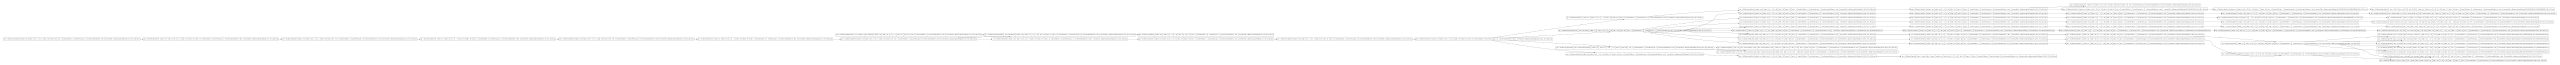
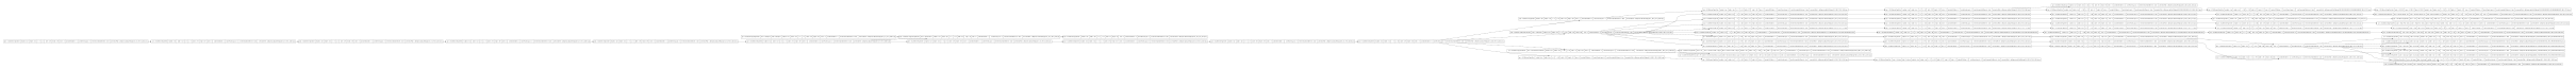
  digraph {
    rankdir=LR
    node [fontname=Arial shape=record]
    n1 [label="{type = XCUIElementTypeApplication\l|name = AliExpress\l|label = AliExpress\l|enabled = true\l|visible = true\l|x = 0\l|y = 0\l|width = 375\l|height = 667\l|index = 0\l|numberOfChildren = 2\l|eventGeneratedOnElement = false \l|screenshotPath = aliExpress-addCart/S6/pngs/0.0_0.0_750.0_1334.0.png\l}"]
    n2 [label="{type = XCUIElementTypeNavigationBar\l|name = AEGSKUView\l|enabled = true\l|visible = true\l|x = 0\l|y = 20\l|width = 375\l|height = 44\l|index = 0\l|numberOfChildren = 1\l|numInParentLayout = 0\l|eventGeneratedOnElement = false \l|screenshotPath = aliExpress-addCart/S6/pngs/0.0_40.0_750.0_128.0.png\l}"]
-   n3 [label="{type = XCUIElementTypeWindow\l|enabled = true\l|visible = true\l|x = 0\l|y = 0\l|width = 375\l|height = 667\l|index = 0\l|numberOfChildren = 1\l|numInParentLayout = 0\l|eventGeneratedOnElement = false \l|screenshotPath = aliExpress-addCart/S6/pngs/0.0_0.0_750.0_1334.0.png\l}"]
    n4 [label="{type = XCUIElementTypeOther\l|enabled = true\l|visible = true\l|x = 0\l|y = 0\l|width = 375\l|height = 667\l|index = 0\l|numberOfChildren = 1\l|numInParentLayout = 0\l|eventGeneratedOnElement = false \l|screenshotPath = aliExpress-addCart/S6/pngs/0.0_0.0_750.0_1334.0.png\l}"]
    n5 [label="{type = XCUIElementTypeOther\l|enabled = true\l|visible = true\l|x = 0\l|y = 0\l|width = 375\l|height = 667\l|index = 0\l|numberOfChildren = 1\l|numInParentLayout = 0\l|eventGeneratedOnElement = false \l|screenshotPath = aliExpress-addCart/S6/pngs/0.0_0.0_750.0_1334.0.png\l}"]
    n6 [label="{type = XCUIElementTypeOther\l|enabled = true\l|visible = true\l|x = 0\l|y = 0\l|width = 375\l|height = 667\l|index = 0\l|numberOfChildren = 1\l|numInParentLayout = 0\l|eventGeneratedOnElement = false \l|screenshotPath = aliExpress-addCart/S6/pngs/0.0_0.0_750.0_1334.0.png\l}"]
    n7 [label="{type = XCUIElementTypeOther\l|enabled = true\l|visible = true\l|x = 0\l|y = 0\l|width = 375\l|height = 667\l|index = 0\l|numberOfChildren = 1\l|numInParentLayout = 0\l|eventGeneratedOnElement = false \l|screenshotPath = aliExpress-addCart/S6/pngs/0.0_0.0_750.0_1334.0.png\l}"]
    n8 [label="{type = XCUIElementTypeOther\l|enabled = true\l|visible = true\l|x = 0\l|y = 0\l|width = 375\l|height = 667\l|index = 0\l|numberOfChildren = 1\l|numInParentLayout = 0\l|eventGeneratedOnElement = false \l|screenshotPath = aliExpress-addCart/S6/pngs/0.0_0.0_750.0_1334.0.png\l}"]
    n9 [label="{type = XCUIElementTypeOther\l|enabled = true\l|visible = true\l|x = 0\l|y = 0\l|width = 375\l|height = 667\l|index = 0\l|numberOfChildren = 2\l|numInParentLayout = 0\l|eventGeneratedOnElement = false \l|screenshotPath = aliExpress-addCart/S6/pngs/0.0_0.0_750.0_1334.0.png\l}"]
    n10 [label="{type = XCUIElementTypeOther\l|enabled = true\l|visible = true\l|x = 0\l|y = 0\l|width = 375\l|height = 667\l|index = 1\l|numberOfChildren = 1\l|numInParentLayout = 1\l|eventGeneratedOnElement = false \l|screenshotPath = aliExpress-addCart/S6/pngs/0.0_0.0_750.0_1334.0.png\l}"]
    n11 [label="{type = XCUIElementTypeButton\l|enabled = true\l|visible = true\l|x = 8\l|y = 22\l|width = 40\l|height = 40\l|index = 0\l|numberOfChildren = 0\l|numInParentLayout = 0\l|eventGeneratedOnElement = false \l|screenshotPath = aliExpress-addCart/S6/pngs/16.0_44.0_96.0_124.0.png\l}"]
    n12 [label="{type = XCUIElementTypeOther\l|enabled = true\l|visible = true\l|x = 0\l|y = 0\l|width = 375\l|height = 667\l|index = 0\l|numberOfChildren = 1\l|numInParentLayout = 0\l|eventGeneratedOnElement = false \l|screenshotPath = aliExpress-addCart/S6/pngs/0.0_0.0_750.0_1334.0.png\l}"]
    n13 [label="{type = XCUIElementTypeOther\l|enabled = true\l|visible = true\l|x = 0\l|y = 0\l|width = 375\l|height = 667\l|index = 0\l|numberOfChildren = 1\l|numInParentLayout = 0\l|eventGeneratedOnElement = false \l|screenshotPath = aliExpress-addCart/S6/pngs/0.0_0.0_750.0_1334.0.png\l}"]
    n14 [label="{type = XCUIElementTypeOther\l|enabled = true\l|visible = true\l|x = 0\l|y = 64\l|width = 375\l|height = 603\l|index = 0\l|numberOfChildren = 5\l|numInParentLayout = 0\l|eventGeneratedOnElement = false \l|screenshotPath = aliExpress-addCart/S6/pngs/0.0_128.0_750.0_1334.0.png\l}"]
    n15 [label="{type = XCUIElementTypeOther\l|enabled = true\l|visible = true\l|x = 0\l|y = 64\l|width = 375\l|height = 120\l|index = 1\l|numberOfChildren = 2\l|numInParentLayout = 1\l|eventGeneratedOnElement = false \l|screenshotPath = aliExpress-addCart/S6/pngs/0.0_128.0_750.0_368.0.png\l}"]
    n16 [label="{type = XCUIElementTypeCollectionView\l|name = GBListView\l|enabled = true\l|visible = true\l|x = 0\l|y = 184\l|width = 375\l|height = 605\l|index = 2\l|numberOfChildren = 9\l|numInParentLayout = 2\l|eventGeneratedOnElement = false \l|screenshotPath = aliExpress-addCart/S6/pngs/0.0_368.0_750.0_1574.0.png\l}"]
    n17 [label="{type = XCUIElementTypeScrollView\l|name = GBCoordinatorScrollView\l|enabled = true\l|visible = true\l|x = 367\l|y = 64\l|width = 8\l|height = 603\l|index = 3\l|numberOfChildren = 2\l|numInParentLayout = 3\l|eventGeneratedOnElement = false \l|screenshotPath = aliExpress-addCart/S6/pngs/734.0_128.0_750.0_1334.0.png\l}"]
    n18 [label="{type = XCUIElementTypeOther\l|enabled = true\l|visible = true\l|x = 0\l|y = 615\l|width = 375\l|height = 52\l|index = 4\l|numberOfChildren = 2\l|numInParentLayout = 4\l|eventGeneratedOnElement = true \l|screenshotPath = aliExpress-addCart/S6/pngs/0.0_1230.0_750.0_1334.0.png\l}"]
    n19 [label="{type = XCUIElementTypeOther\l|enabled = true\l|visible = true\l|x = 0\l|y = 64\l|width = 375\l|height = 120\l|index = 1\l|numberOfChildren = 1\l|numInParentLayout = 1\l|eventGeneratedOnElement = false \l|screenshotPath = aliExpress-addCart/S6/pngs/0.0_128.0_750.0_368.0.png\l}"]
    n20 [label="{type = XCUIElementTypeCell\l|enabled = true\l|visible = true\l|x = 0\l|y = 184\l|width = 375\l|height = 38\l|index = 0\l|numberOfChildren = 1\l|numInParentLayout = 0\l|eventGeneratedOnElement = false \l|screenshotPath = aliExpress-addCart/S6/pngs/0.0_368.0_750.0_444.0.png\l}"]
    n21 [label="{type = XCUIElementTypeCell\l|enabled = true\l|visible = true\l|x = 0\l|y = 221\l|width = 375\l|height = 64\l|index = 1\l|numberOfChildren = 1\l|numInParentLayout = 1\l|eventGeneratedOnElement = false \l|screenshotPath = aliExpress-addCart/S6/pngs/0.0_442.0_750.0_570.0.png\l}"]
    n22 [label="{type = XCUIElementTypeCell\l|enabled = true\l|visible = true\l|x = 0\l|y = 284\l|width = 375\l|height = 38\l|index = 2\l|numberOfChildren = 1\l|numInParentLayout = 2\l|eventGeneratedOnElement = false \l|screenshotPath = aliExpress-addCart/S6/pngs/0.0_568.0_750.0_644.0.png\l}"]
    n23 [label="{type = XCUIElementTypeCell\l|enabled = true\l|visible = true\l|x = 0\l|y = 322\l|width = 375\l|height = 63\l|index = 3\l|numberOfChildren = 1\l|numInParentLayout = 3\l|eventGeneratedOnElement = false \l|screenshotPath = aliExpress-addCart/S6/pngs/0.0_644.0_750.0_770.0.png\l}"]
    n24 [label="{type = XCUIElementTypeCell\l|enabled = true\l|visible = true\l|x = 0\l|y = 385\l|width = 375\l|height = 38\l|index = 4\l|numberOfChildren = 1\l|numInParentLayout = 4\l|eventGeneratedOnElement = false \l|screenshotPath = aliExpress-addCart/S6/pngs/0.0_770.0000000000001_750.0_846.0000000000001.png\l}"]
    n25 [label="{type = XCUIElementTypeCell\l|enabled = true\l|visible = true\l|x = 0\l|y = 422\l|width = 375\l|height = 154\l|index = 5\l|numberOfChildren = 1\l|numInParentLayout = 5\l|eventGeneratedOnElement = false \l|screenshotPath = aliExpress-addCart/S6/pngs/0.0_844.0_750.0_1152.0.png\l}"]
    n26 [label="{type = XCUIElementTypeCell\l|enabled = true\l|visible = true\l|x = 0\l|y = 575\l|width = 375\l|height = 38\l|index = 6\l|numberOfChildren = 1\l|numInParentLayout = 6\l|eventGeneratedOnElement = false \l|screenshotPath = aliExpress-addCart/S6/pngs/0.0_1150.0_750.0_1226.0.png\l}"]
    n27 [label="{type = XCUIElementTypeCell\l|enabled = true\l|visible = true\l|x = 0\l|y = 613\l|width = 375\l|height = 48\l|index = 7\l|numberOfChildren = 1\l|numInParentLayout = 7\l|eventGeneratedOnElement = false \l|screenshotPath = aliExpress-addCart/S6/pngs/0.0_1226.0_750.0_1322.0.png\l}"]
    n28 [label="{type = XCUIElementTypeOther\l|value = 0%\l|name = Vertical scroll bar, 2 pages\l|label = Vertical scroll bar, 2 pages\l|enabled = true\l|visible = true\l|x = 368\l|y = 184\l|width = 4\l|height = 431\l|index = 0\l|numberOfChildren = 0\l|numInParentLayout = 0\l|eventGeneratedOnElement = false \l|screenshotPath = aliExpress-addCart/S6/pngs/736.0_368.0_744.0_1230.0.png\l}"]
    n29 [label="{type = XCUIElementTypeOther\l|value = 0%\l|name = Horizontal scroll bar, 1 page\l|label = Horizontal scroll bar, 1 page\l|enabled = true\l|visible = true\l|x = 367\l|y = 582\l|width = 8\l|height = 30\l|index = 1\l|numberOfChildren = 0\l|numInParentLayout = 1\l|eventGeneratedOnElement = false \l|screenshotPath = aliExpress-addCart/S6/pngs/734.0_1164.0_750.0_1224.0.png\l}"]
    n30 [label="{type = XCUIElementTypeOther\l|enabled = true\l|visible = true\l|x = 0\l|y = 615\l|width = 375\l|height = 52\l|index = 1\l|numberOfChildren = 1\l|numInParentLayout = 1\l|eventGeneratedOnElement = true \l|screenshotPath = aliExpress-addCart/S6/pngs/0.0_1230.0_750.0_1334.0.png\l}"]
    n31 [label="{type = XCUIElementTypeOther\l|enabled = true\l|visible = true\l|x = 0\l|y = 64\l|width = 375\l|height = 120\l|index = 0\l|numberOfChildren = 2\l|numInParentLayout = 0\l|eventGeneratedOnElement = false \l|screenshotPath = aliExpress-addCart/S6/pngs/0.0_128.0_750.0_368.0.png\l}"]
    n32 [label="{type = XCUIElementTypeOther\l|enabled = true\l|visible = true\l|x = 0\l|y = 184\l|width = 375\l|height = 38\l|index = 0\l|numberOfChildren = 1\l|numInParentLayout = 0\l|eventGeneratedOnElement = false \l|screenshotPath = aliExpress-addCart/S6/pngs/0.0_368.0_750.0_444.0.png\l}"]
    n33 [label="{type = XCUIElementTypeOther\l|enabled = true\l|visible = true\l|x = 0\l|y = 221\l|width = 375\l|height = 64\l|index = 0\l|numberOfChildren = 1\l|numInParentLayout = 0\l|eventGeneratedOnElement = false \l|screenshotPath = aliExpress-addCart/S6/pngs/0.0_442.0_750.0_570.0.png\l}"]
    n34 [label="{type = XCUIElementTypeOther\l|enabled = true\l|visible = true\l|x = 0\l|y = 284\l|width = 375\l|height = 38\l|index = 0\l|numberOfChildren = 1\l|numInParentLayout = 0\l|eventGeneratedOnElement = false \l|screenshotPath = aliExpress-addCart/S6/pngs/0.0_568.0_750.0_644.0.png\l}"]
    n35 [label="{type = XCUIElementTypeOther\l|enabled = true\l|visible = true\l|x = 0\l|y = 322\l|width = 375\l|height = 63\l|index = 0\l|numberOfChildren = 1\l|numInParentLayout = 0\l|eventGeneratedOnElement = false \l|screenshotPath = aliExpress-addCart/S6/pngs/0.0_644.0_750.0_770.0.png\l}"]
    n36 [label="{type = XCUIElementTypeOther\l|enabled = true\l|visible = true\l|x = 0\l|y = 385\l|width = 375\l|height = 38\l|index = 0\l|numberOfChildren = 1\l|numInParentLayout = 0\l|eventGeneratedOnElement = false \l|screenshotPath = aliExpress-addCart/S6/pngs/0.0_770.0000000000001_750.0_846.0000000000001.png\l}"]
    n37 [label="{type = XCUIElementTypeOther\l|enabled = true\l|visible = true\l|x = 0\l|y = 422\l|width = 375\l|height = 154\l|index = 0\l|numberOfChildren = 1\l|numInParentLayout = 0\l|eventGeneratedOnElement = false \l|screenshotPath = aliExpress-addCart/S6/pngs/0.0_844.0_750.0_1152.0.png\l}"]
    n38 [label="{type = XCUIElementTypeOther\l|enabled = true\l|visible = true\l|x = 0\l|y = 575\l|width = 375\l|height = 38\l|index = 0\l|numberOfChildren = 1\l|numInParentLayout = 0\l|eventGeneratedOnElement = false \l|screenshotPath = aliExpress-addCart/S6/pngs/0.0_1150.0_750.0_1226.0.png\l}"]
    n39 [label="{type = XCUIElementTypeOther\l|enabled = true\l|visible = true\l|x = 0\l|y = 613\l|width = 375\l|height = 48\l|index = 0\l|numberOfChildren = 1\l|numInParentLayout = 0\l|eventGeneratedOnElement = false \l|screenshotPath = aliExpress-addCart/S6/pngs/0.0_1226.0_750.0_1322.0.png\l}"]
    n40 [label="{type = XCUIElementTypeOther\l|name = Continue\l|label = Continue\l|enabled = true\l|visible = true\l|x = 0\l|y = 615\l|width = 375\l|height = 52\l|index = 0\l|numberOfChildren = 0\l|numInParentLayout = 0\l|eventGeneratedOnElement = true \l|screenshotPath = aliExpress-addCart/S6/pngs/0.0_1230.0_750.0_1334.0.png\l}"]
-   n41 [label="{type = XCUIElementTypeImage\l|enabled = true\l|visible = true\l|x = 18\l|y = 76\l|width = 96\l|height = 96\l|index = 0\l|scroll = 0\l|numInParentLayout = 0\l|eventGeneratedOnElement = false \l|screenshotPath = aliExpress-addCart/S6/pngs/36.0_152.0_228.0_344.0.png\l}"]
+   n41 [label="{type = XCUIElementTypeImage\l|enabled = true\l|visible = true\l|x = 18\l|y = 76\l|width = 96\l|height = 96\l|index = 0\l|numberOfChildren = 0\l|numInParentLayout = 0\l|eventGeneratedOnElement = false \l|screenshotPath = aliExpress-addCart/S6/pngs/36.0_152.0_228.0_344.0.png\l}"]
    n42 [label="{type = XCUIElementTypeOther\l|enabled = true\l|visible = true\l|x = 126\l|y = 76\l|width = 67\l|height = 96\l|index = 1\l|numberOfChildren = 1\l|numInParentLayout = 1\l|eventGeneratedOnElement = false \l|screenshotPath = aliExpress-addCart/S6/pngs/252.00000000000003_152.0_386.0_344.0.png\l}"]
    n43 [label="{type = XCUIElementTypeOther\l|enabled = true\l|visible = true\l|x = 0\l|y = 184\l|width = 375\l|height = 38\l|index = 0\l|numberOfChildren = 1\l|numInParentLayout = 0\l|eventGeneratedOnElement = false \l|screenshotPath = aliExpress-addCart/S6/pngs/0.0_368.0_750.0_444.0.png\l}"]
    n44 [label="{type = XCUIElementTypeOther\l|enabled = true\l|visible = true\l|x = 0\l|y = 221\l|width = 375\l|height = 64\l|index = 0\l|numberOfChildren = 1\l|numInParentLayout = 0\l|eventGeneratedOnElement = false \l|screenshotPath = aliExpress-addCart/S6/pngs/0.0_442.0_750.0_570.0.png\l}"]
    n45 [label="{type = XCUIElementTypeOther\l|enabled = true\l|visible = true\l|x = 0\l|y = 284\l|width = 375\l|height = 38\l|index = 0\l|numberOfChildren = 1\l|numInParentLayout = 0\l|eventGeneratedOnElement = false \l|screenshotPath = aliExpress-addCart/S6/pngs/0.0_568.0_750.0_644.0.png\l}"]
    n46 [label="{type = XCUIElementTypeOther\l|enabled = true\l|visible = true\l|x = 0\l|y = 322\l|width = 375\l|height = 63\l|index = 0\l|numberOfChildren = 1\l|numInParentLayout = 0\l|eventGeneratedOnElement = false \l|screenshotPath = aliExpress-addCart/S6/pngs/0.0_644.0_750.0_770.0.png\l}"]
    n47 [label="{type = XCUIElementTypeOther\l|enabled = true\l|visible = true\l|x = 0\l|y = 385\l|width = 375\l|height = 38\l|index = 0\l|numberOfChildren = 1\l|numInParentLayout = 0\l|eventGeneratedOnElement = false \l|screenshotPath = aliExpress-addCart/S6/pngs/0.0_770.0000000000001_750.0_846.0000000000001.png\l}"]
    n48 [label="{type = XCUIElementTypeOther\l|enabled = true\l|visible = true\l|x = 0\l|y = 422\l|width = 375\l|height = 154\l|index = 0\l|numberOfChildren = 1\l|numInParentLayout = 0\l|eventGeneratedOnElement = false \l|screenshotPath = aliExpress-addCart/S6/pngs/0.0_844.0_750.0_1152.0.png\l}"]
    n49 [label="{type = XCUIElementTypeOther\l|enabled = true\l|visible = true\l|x = 0\l|y = 575\l|width = 375\l|height = 38\l|index = 0\l|numberOfChildren = 1\l|numInParentLayout = 0\l|eventGeneratedOnElement = false \l|screenshotPath = aliExpress-addCart/S6/pngs/0.0_1150.0_750.0_1226.0.png\l}"]
    n50 [label="{type = XCUIElementTypeOther\l|enabled = true\l|visible = true\l|x = 0\l|y = 613\l|width = 375\l|height = 48\l|index = 0\l|numberOfChildren = 1\l|numInParentLayout = 0\l|eventGeneratedOnElement = false \l|screenshotPath = aliExpress-addCart/S6/pngs/0.0_1226.0_750.0_1322.0.png\l}"]
    n51 [label="{type = XCUIElementTypeOther\l|enabled = true\l|visible = true\l|x = 126\l|y = 113\l|width = 67\l|height = 22\l|index = 0\l|numberOfChildren = 1\l|numInParentLayout = 0\l|eventGeneratedOnElement = false \l|screenshotPath = aliExpress-addCart/S6/pngs/252.00000000000003_225.99999999999997_386.0_270.0.png\l}"]
    n52 [label="{type = XCUIElementTypeOther\l|enabled = true\l|visible = true\l|x = 0\l|y = 184\l|width = 375\l|height = 38\l|index = 0\l|numberOfChildren = 1\l|numInParentLayout = 0\l|eventGeneratedOnElement = false \l|screenshotPath = aliExpress-addCart/S6/pngs/0.0_368.0_750.0_444.0.png\l}"]
    n53 [label="{type = XCUIElementTypeOther\l|enabled = true\l|visible = true\l|x = 9\l|y = 233\l|width = 348\l|height = 49\l|index = 0\l|numberOfChildren = 1\l|numInParentLayout = 0\l|eventGeneratedOnElement = false \l|screenshotPath = aliExpress-addCart/S6/pngs/18.0_465.99999999999994_714.0_564.0.png\l}"]
    n54 [label="{type = XCUIElementTypeOther\l|enabled = true\l|visible = true\l|x = 0\l|y = 284\l|width = 375\l|height = 38\l|index = 0\l|numberOfChildren = 1\l|numInParentLayout = 0\l|eventGeneratedOnElement = false \l|screenshotPath = aliExpress-addCart/S6/pngs/0.0_568.0_750.0_644.0.png\l}"]
    n55 [label="{type = XCUIElementTypeOther\l|enabled = true\l|visible = true\l|x = 9\l|y = 334\l|width = 348\l|height = 48\l|index = 0\l|numberOfChildren = 1\l|numInParentLayout = 0\l|eventGeneratedOnElement = false \l|screenshotPath = aliExpress-addCart/S6/pngs/18.0_668.0_714.0_764.0.png\l}"]
    n56 [label="{type = XCUIElementTypeOther\l|enabled = true\l|visible = true\l|x = 0\l|y = 385\l|width = 375\l|height = 38\l|index = 0\l|numberOfChildren = 1\l|numInParentLayout = 0\l|eventGeneratedOnElement = false \l|screenshotPath = aliExpress-addCart/S6/pngs/0.0_770.0000000000001_750.0_846.0000000000001.png\l}"]
    n57 [label="{type = XCUIElementTypeOther\l|enabled = true\l|visible = true\l|x = 9\l|y = 434\l|width = 348\l|height = 139\l|index = 0\l|numberOfChildren = 6\l|numInParentLayout = 0\l|eventGeneratedOnElement = false \l|screenshotPath = aliExpress-addCart/S6/pngs/18.0_868.0_714.0_1146.0.png\l}"]
    n58 [label="{type = XCUIElementTypeOther\l|enabled = true\l|visible = true\l|x = 0\l|y = 575\l|width = 375\l|height = 38\l|index = 0\l|numberOfChildren = 1\l|numInParentLayout = 0\l|eventGeneratedOnElement = false \l|screenshotPath = aliExpress-addCart/S6/pngs/0.0_1150.0_750.0_1226.0.png\l}"]
    n59 [label="{type = XCUIElementTypeStaticText\l|value = US $2.22\l|name = US $2.22\l|label = US $2.22\l|enabled = true\l|visible = true\l|x = 126\l|y = 113\l|width = 67\l|height = 22\l|index = 0\l|numberOfChildren = 0\l|numInParentLayout = 0\l|eventGeneratedOnElement = false \l|screenshotPath = aliExpress-addCart/S6/pngs/252.00000000000003_225.99999999999997_386.0_270.0.png\l}"]
    n60 [label="{type = XCUIElementTypeStaticText\l|value = Nominal Voltage: 1.5V\l|name = Nominal Voltage: 1.5V\l|label = Nominal Voltage: 1.5V\l|enabled = true\l|visible = true\l|x = 18\l|y = 202\l|width = 144\l|height = 20\l|index = 0\l|numberOfChildren = 0\l|numInParentLayout = 0\l|eventGeneratedOnElement = false \l|screenshotPath = aliExpress-addCart/S6/pngs/36.0_404.0_324.0_444.0.png\l}"]
    n61 [label="{type = XCUIElementTypeOther\l|name = 1.5V\l|label = 1.5V\l|enabled = true\l|visible = true\l|x = 18\l|y = 238\l|width = 49\l|height = 39\l|index = 0\l|numberOfChildren = 0\l|numInParentLayout = 0\l|eventGeneratedOnElement = false \l|screenshotPath = aliExpress-addCart/S6/pngs/36.0_476.0_134.0_554.0.png\l}"]
    n62 [label="{type = XCUIElementTypeStaticText\l|value = Ships From: China\l|name = Ships From: China\l|label = Ships From: China\l|enabled = true\l|visible = true\l|x = 18\l|y = 302\l|width = 119\l|height = 20\l|index = 0\l|numberOfChildren = 0\l|numInParentLayout = 0\l|eventGeneratedOnElement = false \l|screenshotPath = aliExpress-addCart/S6/pngs/36.0_604.0_274.0_644.0.png\l}"]
    n63 [label="{type = XCUIElementTypeOther\l|name = China\l|label = China\l|enabled = true\l|visible = true\l|x = 18\l|y = 338\l|width = 57\l|height = 40\l|index = 0\l|numberOfChildren = 0\l|numInParentLayout = 0\l|eventGeneratedOnElement = false \l|screenshotPath = aliExpress-addCart/S6/pngs/36.0_676.0_150.0_756.0.png\l}"]
    n64 [label="{type = XCUIElementTypeStaticText\l|value = Color: Gold\l|name = Color: Gold\l|label = Color: Gold\l|enabled = true\l|visible = true\l|x = 18\l|y = 403\l|width = 74\l|height = 20\l|index = 0\l|numberOfChildren = 0\l|numInParentLayout = 0\l|eventGeneratedOnElement = false \l|screenshotPath = aliExpress-addCart/S6/pngs/36.0_806.0_184.0_846.0.png\l}"]
    n65 [label="{type = XCUIElementTypeOther\l|name = sku image\l|label = sku image\l|enabled = true\l|visible = true\l|x = 18\l|y = 439\l|width = 60\l|height = 60\l|index = 0\l|numberOfChildren = 0\l|numInParentLayout = 0\l|eventGeneratedOnElement = false \l|screenshotPath = aliExpress-addCart/S6/pngs/36.0_878.0000000000001_156.0_998.0000000000001.png\l}"]
    n66 [label="{type = XCUIElementTypeOther\l|name = sku image\l|label = sku image\l|enabled = true\l|visible = true\l|x = 87\l|y = 439\l|width = 60\l|height = 60\l|index = 1\l|numberOfChildren = 0\l|numInParentLayout = 1\l|eventGeneratedOnElement = false \l|screenshotPath = aliExpress-addCart/S6/pngs/174.0_878.0000000000001_294.0_998.0000000000001.png\l}"]
    n67 [label="{type = XCUIElementTypeOther\l|name = sku image\l|label = sku image\l|enabled = true\l|visible = true\l|x = 156\l|y = 439\l|width = 60\l|height = 60\l|index = 2\l|numberOfChildren = 0\l|numInParentLayout = 2\l|eventGeneratedOnElement = false \l|screenshotPath = aliExpress-addCart/S6/pngs/312.0_878.0000000000001_432.0_998.0000000000001.png\l}"]
    n68 [label="{type = XCUIElementTypeOther\l|name = sku image\l|label = sku image\l|enabled = true\l|visible = true\l|x = 225\l|y = 439\l|width = 60\l|height = 60\l|index = 3\l|numberOfChildren = 0\l|numInParentLayout = 3\l|eventGeneratedOnElement = false \l|screenshotPath = aliExpress-addCart/S6/pngs/450.0_878.0000000000001_570.0_998.0000000000001.png\l}"]
    n69 [label="{type = XCUIElementTypeOther\l|name = sku image\l|label = sku image\l|enabled = true\l|visible = true\l|x = 294\l|y = 439\l|width = 60\l|height = 60\l|index = 4\l|numberOfChildren = 0\l|numInParentLayout = 4\l|eventGeneratedOnElement = false \l|screenshotPath = aliExpress-addCart/S6/pngs/588.0_878.0000000000001_708.0_998.0000000000001.png\l}"]
    n70 [label="{type = XCUIElementTypeOther\l|name = sku image\l|label = sku image\l|enabled = true\l|visible = true\l|x = 18\l|y = 508\l|width = 60\l|height = 60\l|index = 5\l|numberOfChildren = 0\l|numInParentLayout = 5\l|eventGeneratedOnElement = false \l|screenshotPath = aliExpress-addCart/S6/pngs/36.0_1016.0_156.0_1136.0.png\l}"]
    n71 [label="{type = XCUIElementTypeStaticText\l|value = Quantity\l|name = Quantity\l|label = Quantity\l|enabled = true\l|visible = true\l|x = 18\l|y = 593\l|width = 57\l|height = 20\l|index = 0\l|numberOfChildren = 0\l|numInParentLayout = 0\l|eventGeneratedOnElement = false \l|screenshotPath = aliExpress-addCart/S6/pngs/36.0_1186.0_150.0_1226.0.png\l}"]
    n1 -> n2
    n2 -> n11
-   n3 -> n4
    n4 -> n5
    n5 -> n6
    n6 -> n7
    n7 -> n8
    n8 -> n9
    n9 -> n2
    n9 -> n10
    n10 -> n12
    n12 -> n13
    n13 -> n14
    n14 -> n15
    n14 -> n16
    n14 -> n17
    n14 -> n18
    n15 -> n19
    n16 -> n20
    n16 -> n21
    n16 -> n22
    n16 -> n23
    n16 -> n24
    n16 -> n25
    n16 -> n26
    n16 -> n27
    n17 -> n28
    n17 -> n29
    n18 -> n30
    n19 -> n31
    n20 -> n32
    n21 -> n33
    n22 -> n34
    n23 -> n35
    n24 -> n36
    n25 -> n37
    n26 -> n38
    n27 -> n39
    n30 -> n40
    n31 -> n41
    n31 -> n42
    n32 -> n43
    n33 -> n44
    n34 -> n45
    n35 -> n46
    n36 -> n47
    n37 -> n48
    n38 -> n49
    n39 -> n50
    n42 -> n51
    n43 -> n52
    n44 -> n53
    n45 -> n54
    n46 -> n55
    n47 -> n56
    n48 -> n57
    n49 -> n58
    n51 -> n59
    n52 -> n60
    n53 -> n61
    n54 -> n62
    n55 -> n63
    n56 -> n64
    n57 -> n65
    n57 -> n66
    n57 -> n67
    n57 -> n68
    n57 -> n69
    n57 -> n70
    n58 -> n71
  }
